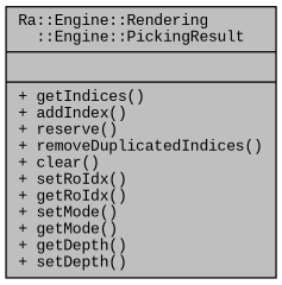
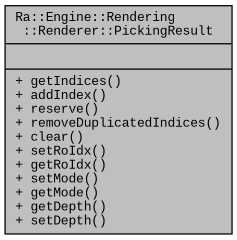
  digraph {
    fontname="Liberation Mono"
-   n1 [color=black fillcolor=grey75 fontcolor=black fontname="Liberation Mono" fontsize=10 height=0.2 label="{Ra::Engine::Rendering\l::Engine::PickingResult\n||+ getIndices()\l+ addIndex()\l+ reserve()\l+ removeDuplicatedIndices()\l+ clear()\l+ setRoIdx()\l+ getRoIdx()\l+ setMode()\l+ getMode()\l+ getDepth()\l+ setDepth()\l}" shape=record style=filled width=0.4]
+   n1 [color=black fillcolor=grey75 fontcolor=black fontname="Liberation Mono" fontsize=10 height=0.2 label="{Ra::Engine::Rendering\l::Renderer::PickingResult\n||+ getIndices()\l+ addIndex()\l+ reserve()\l+ removeDuplicatedIndices()\l+ clear()\l+ setRoIdx()\l+ getRoIdx()\l+ setMode()\l+ getMode()\l+ getDepth()\l+ setDepth()\l}" shape=record style=filled width=0.4]
  }
